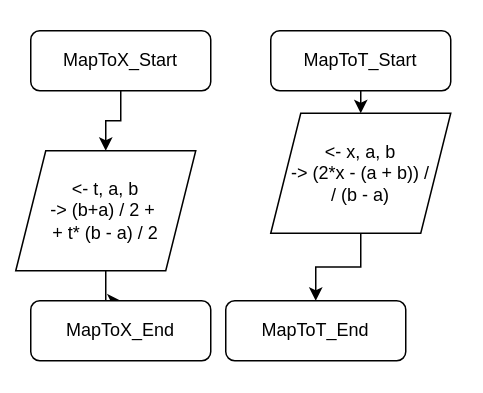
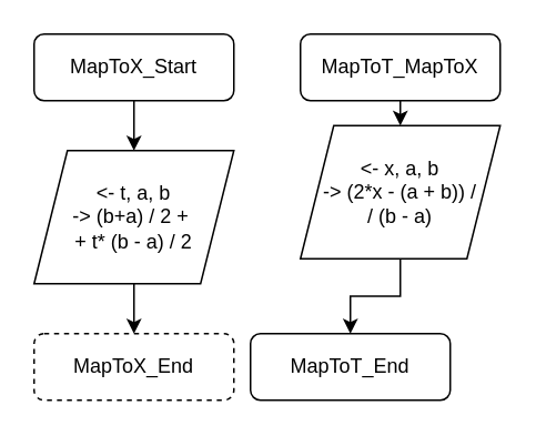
  <mxCell id="0" />
  <mxCell id="1" parent="0" />
  <mxCell id="2" style="edgeStyle=orthogonalEdgeStyle;rounded=0;orthogonalLoop=1;jettySize=auto;html=1;exitX=0.5;exitY=1;exitDx=0;exitDy=0;entryX=0.5;entryY=0;entryDx=0;entryDy=0;" edge="1" parent="1" source="3" target="5"><mxGeometry relative="1" as="geometry" /></mxCell>
  <mxCell id="3" value="MapToX_Start" style="rounded=1;whiteSpace=wrap;html=1;" vertex="1" parent="1"><mxGeometry x="20" y="20" width="120" height="40" as="geometry" /></mxCell>
  <mxCell id="4" value="" style="edgeStyle=orthogonalEdgeStyle;rounded=0;orthogonalLoop=1;jettySize=auto;html=1;" edge="1" parent="1" source="5" target="6"><mxGeometry relative="1" as="geometry" /></mxCell>
- <mxCell id="5" value="&amp;lt;- t, a, b&lt;div&gt;&lt;div&gt;-&amp;gt; (b+a) / 2 +&amp;nbsp;&lt;/div&gt;&lt;div&gt;+ t*&amp;nbsp;&lt;span style=&quot;background-color: initial;&quot;&gt;(b - a) / 2&lt;/span&gt;&lt;/div&gt;&lt;/div&gt;" style="shape=parallelogram;perimeter=parallelogramPerimeter;whiteSpace=wrap;html=1;fixedSize=1;" vertex="1" parent="1"><mxGeometry x="10" y="100" width="120" height="80" as="geometry" /></mxCell>
- <mxCell id="6" value="MapToX_End" style="rounded=1;whiteSpace=wrap;html=1;" vertex="1" parent="1"><mxGeometry x="20" y="200" width="120" height="40" as="geometry" /></mxCell>
+ <mxCell id="5" value="&amp;lt;- t, a, b&lt;div&gt;&lt;div&gt;-&amp;gt; (b+a) / 2 +&amp;nbsp;&lt;/div&gt;&lt;div&gt;+ t*&amp;nbsp;&lt;span style=&quot;background-color: initial;&quot;&gt;(b - a) / 2&lt;/span&gt;&lt;/div&gt;&lt;/div&gt;" style="shape=parallelogram;perimeter=parallelogramPerimeter;whiteSpace=wrap;html=1;fixedSize=1;" vertex="1" parent="1"><mxGeometry x="20" y="90" width="120" height="80" as="geometry" /></mxCell>
+ <mxCell id="6" value="MapToX_End" style="rounded=1;whiteSpace=wrap;html=1;dashed=1;" vertex="1" parent="1"><mxGeometry x="20" y="200" width="120" height="40" as="geometry" /></mxCell>
  <mxCell id="7" style="edgeStyle=orthogonalEdgeStyle;rounded=0;orthogonalLoop=1;jettySize=auto;html=1;exitX=0.5;exitY=1;exitDx=0;exitDy=0;entryX=0.5;entryY=0;entryDx=0;entryDy=0;" edge="1" source="8" target="10" parent="1"><mxGeometry relative="1" as="geometry" /></mxCell>
- <mxCell id="8" value="MapToT_Start" style="rounded=1;whiteSpace=wrap;html=1;" vertex="1" parent="1"><mxGeometry x="180" y="20" width="120" height="40" as="geometry" /></mxCell>
+ <mxCell id="8" value="MapToT_MapToX" style="rounded=1;whiteSpace=wrap;html=1;" vertex="1" parent="1"><mxGeometry x="180" y="20" width="120" height="40" as="geometry" /></mxCell>
  <mxCell id="9" value="" style="edgeStyle=orthogonalEdgeStyle;rounded=0;orthogonalLoop=1;jettySize=auto;html=1;" edge="1" source="10" target="11" parent="1"><mxGeometry relative="1" as="geometry" /></mxCell>
  <mxCell id="10" value="&amp;lt;- x, a, b&lt;div&gt;&lt;div&gt;-&amp;gt; (2*x - (a + b)) /&lt;/div&gt;&lt;div&gt;/ (b - a)&lt;/div&gt;&lt;/div&gt;" style="shape=parallelogram;perimeter=parallelogramPerimeter;whiteSpace=wrap;html=1;fixedSize=1;" vertex="1" parent="1"><mxGeometry x="180" y="75" width="120" height="80" as="geometry" /></mxCell>
  <mxCell id="11" value="MapToT_End" style="rounded=1;whiteSpace=wrap;html=1;" vertex="1" parent="1"><mxGeometry x="150" y="200" width="120" height="40" as="geometry" /></mxCell>
